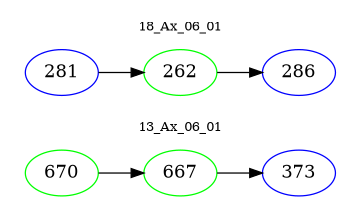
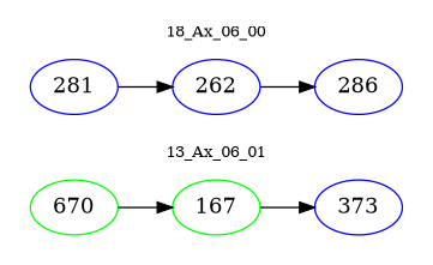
  digraph {
    rankdir=LR
    node [color=green]
    edge [color=black]
    n1 [label=670]
-   n2 [label=667]
+   n2 [label=167]
    n3 [color=blue label=373]
    n4 [color=blue label=281]
-   n5 [label=262]
+   n5 [color=blue label=262]
    n6 [color=blue label=286]
    subgraph cluster_1 {
      color=white
      fontsize=10
      label="13_Ax_06_01"
      n1
      n2
      n3
    }
    subgraph cluster_2 {
      color=white
      fontsize=10
-     label="18_Ax_06_01"
+     label="18_Ax_06_00"
      n4
      n5
      n6
    }
    n1 -> n2
    n2 -> n3
    n4 -> n5
    n5 -> n6
  }
